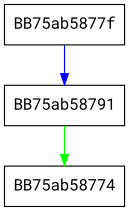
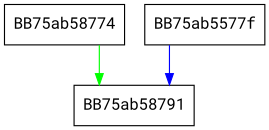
  digraph {
    fontname="Roboto Mono"
    splines=ortho
    node [fontname="Roboto Mono" shape=box]
    edge [fontname="Roboto Mono"]
    BB75ab58774
    BB75ab58791
-   BB75ab5877f
-   BB75ab58791 -> BB75ab58774 [color=green]
+   BB75ab5877f [label=BB75ab5577f]
+   BB75ab58774 -> BB75ab58791 [color=green]
    BB75ab5877f -> BB75ab58791 [color=blue]
  }
